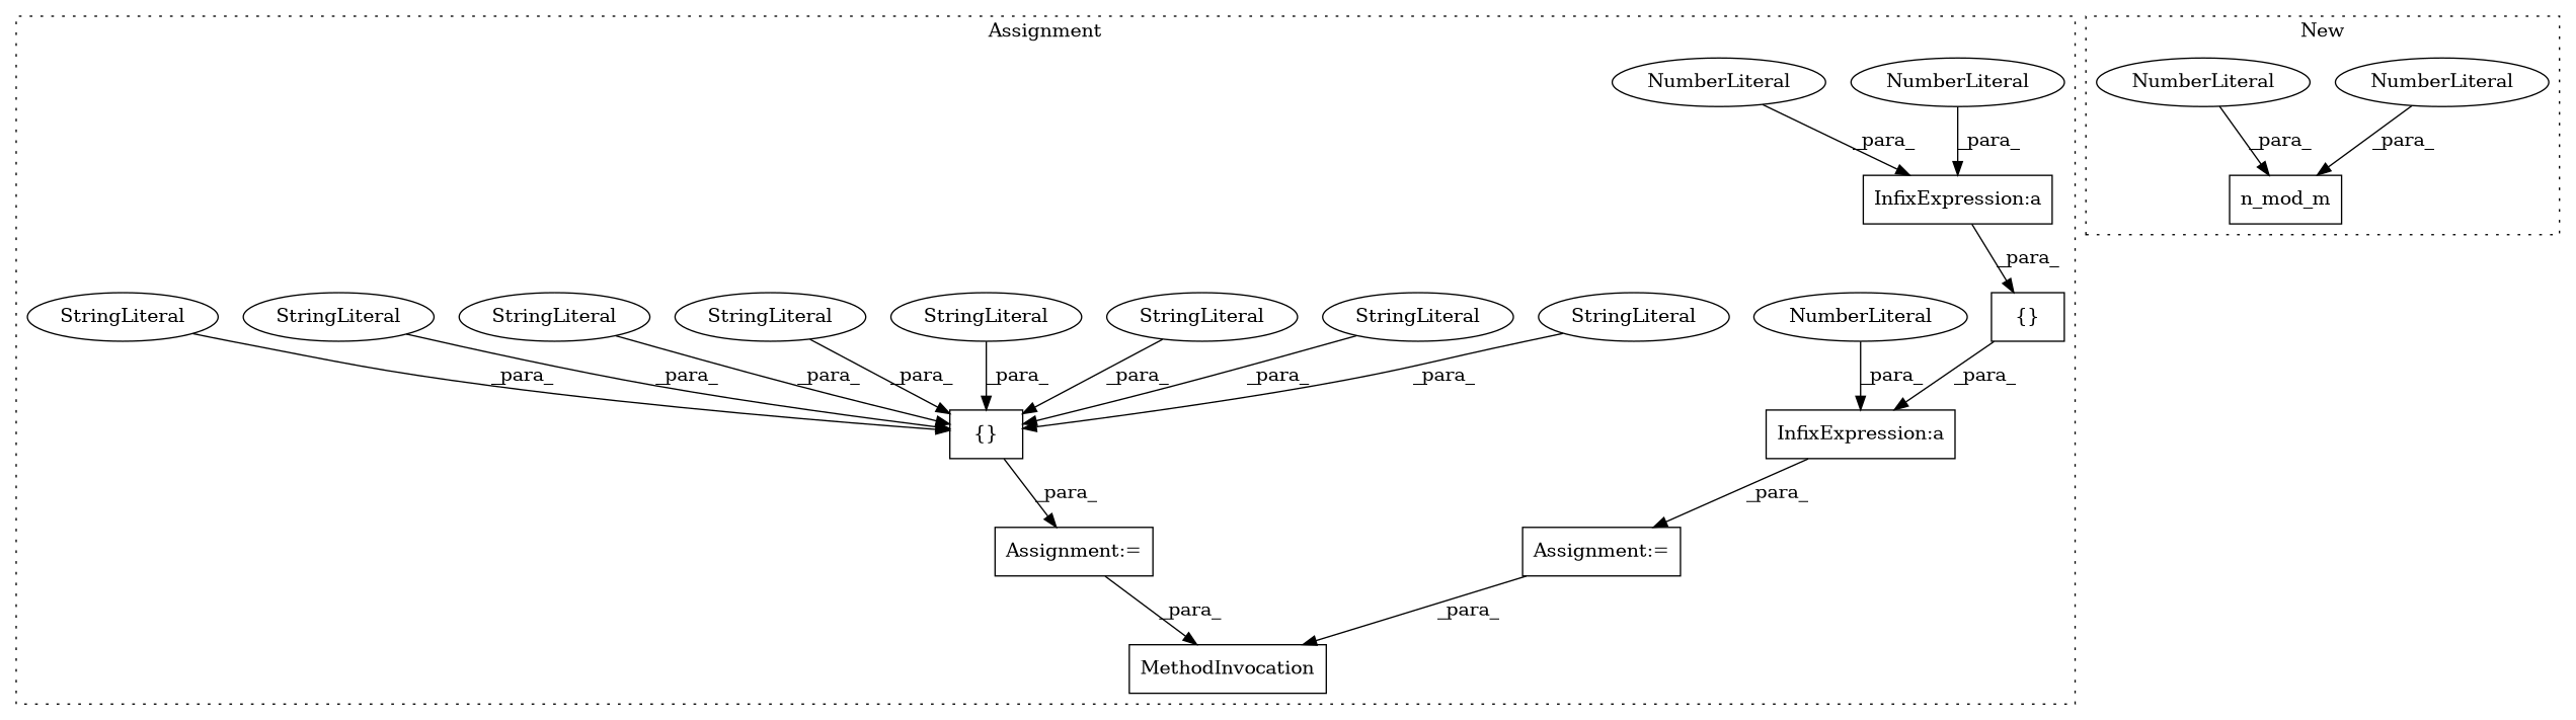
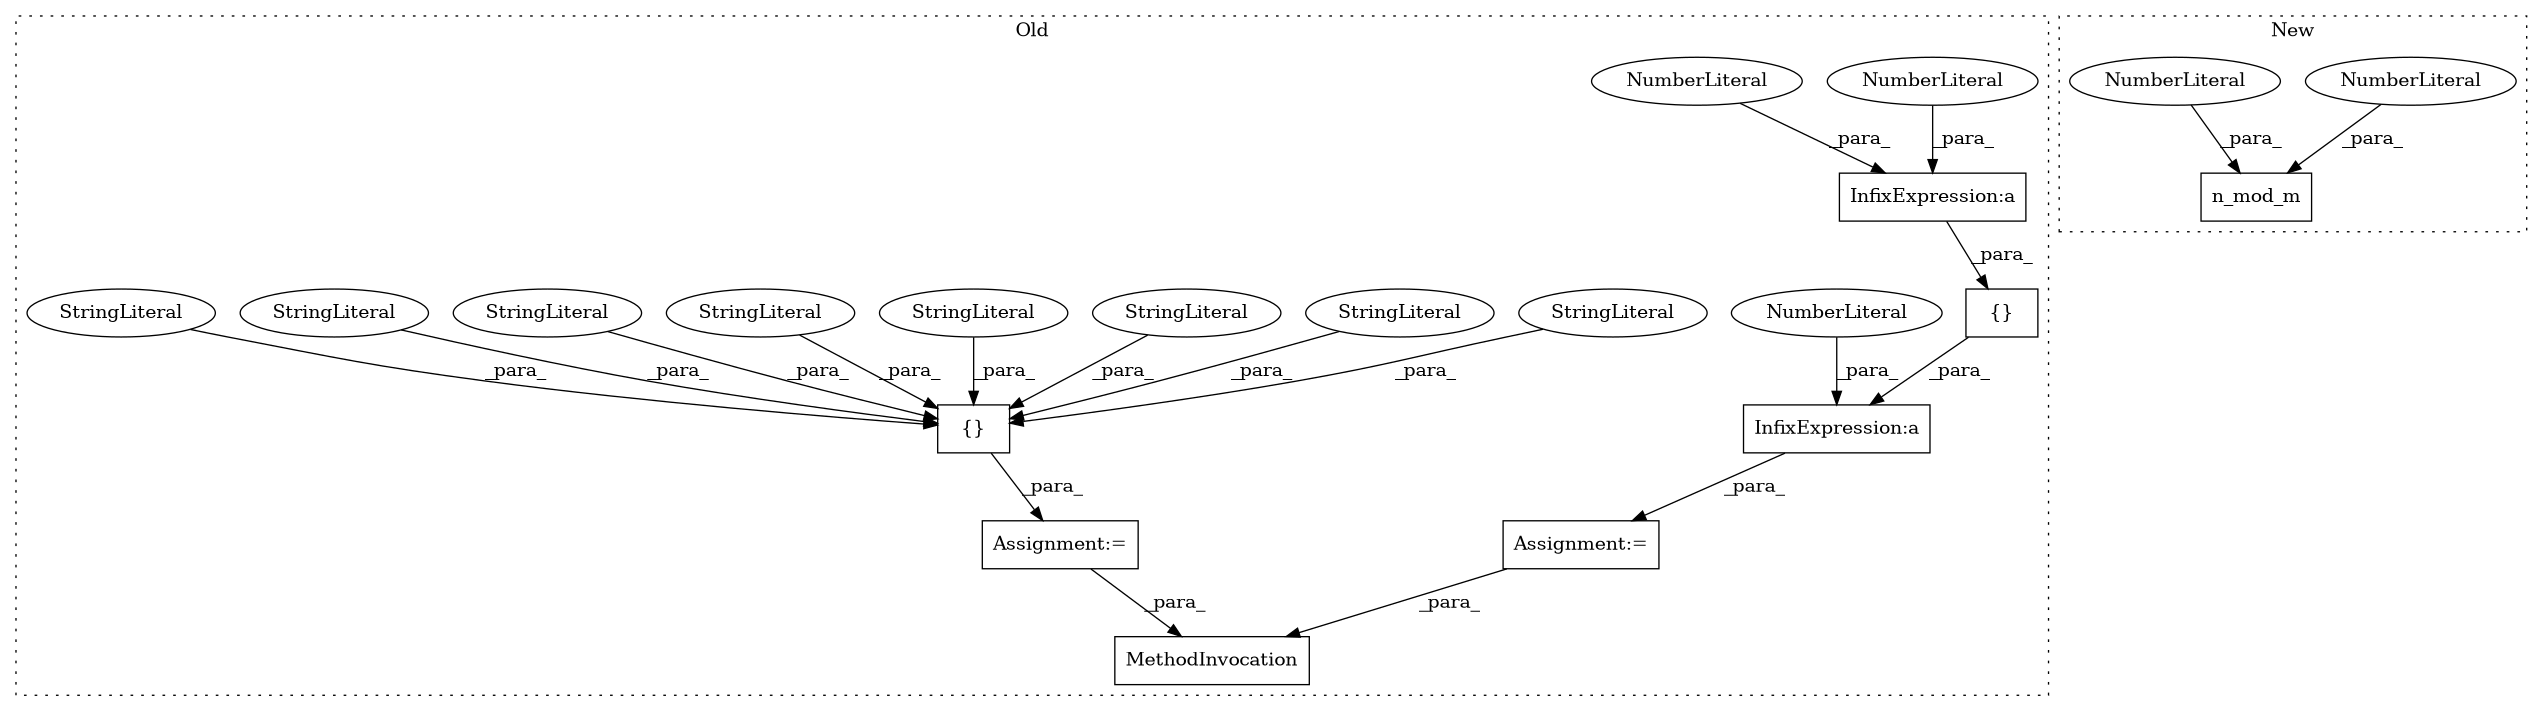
  digraph {
    node [a=45 l=6 shape=ellipse]
    n1 [a=4 l="1,1" label="{}" s="693,701" shape=box]
    n2 [a=27 l=3 label="InfixExpression:a" s=696 shape=box]
    n3 [a=27 l=3 label="InfixExpression:a" s=702 shape=box]
    n4 [a=34 l=1 label=NumberLiteral s=699]
    n5 [a=34 l=1 label=NumberLiteral s=695]
    n6 [a=34 l=1 label=NumberLiteral s=705]
    n7 [a=32 l="2,1" label=MethodInvocation s="715,729" shape=box]
    n8 [a=4 l="1,1" label="{}" s="616,672" shape=box]
    n9 [label=StringLiteral s=659]
    n10 [label=StringLiteral s=624]
    n11 [label=StringLiteral s=617]
    n12 [a=7 l=1 label="Assignment:=" s=603 shape=box]
    n13 [label=StringLiteral s=638]
    n14 [a=7 l=1 label="Assignment:=" s=682 shape=box]
    n15 [label=StringLiteral s=645]
    n16 [label=StringLiteral s=652]
    n17 [label=StringLiteral s=666]
    n18 [label=StringLiteral s=631]
    n19 [a=32 l="8,1" label=n_mod_m s="589,600" shape=box]
    n20 [a=34 l=1 label=NumberLiteral s=599]
    n21 [a=34 l=1 label=NumberLiteral s=597]
    subgraph cluster_1 {
-     label=Assignment
+     label=Old
      style=dotted
      n1
      n2
      n3
      n4
      n5
      n6
      n7
      n8
      n9
      n10
      n11
      n12
      n13
      n14
      n15
      n16
      n17
      n18
    }
    subgraph cluster_2 {
      label=New
      style=dotted
      n19
      n20
      n21
    }
    n1 -> n3 [label=_para_]
    n2 -> n1 [label=_para_]
    n3 -> n14 [label=_para_]
    n4 -> n2 [label=_para_]
    n5 -> n2 [label=_para_]
    n6 -> n3 [label=_para_]
    n8 -> n12 [label=_para_]
    n9 -> n8 [label=_para_]
    n10 -> n8 [label=_para_]
    n11 -> n8 [label=_para_]
    n12 -> n7 [label=_para_]
    n13 -> n8 [label=_para_]
    n14 -> n7 [label=_para_]
    n15 -> n8 [label=_para_]
    n16 -> n8 [label=_para_]
    n17 -> n8 [label=_para_]
    n18 -> n8 [label=_para_]
    n20 -> n19 [label=_para_]
    n21 -> n19 [label=_para_]
  }
